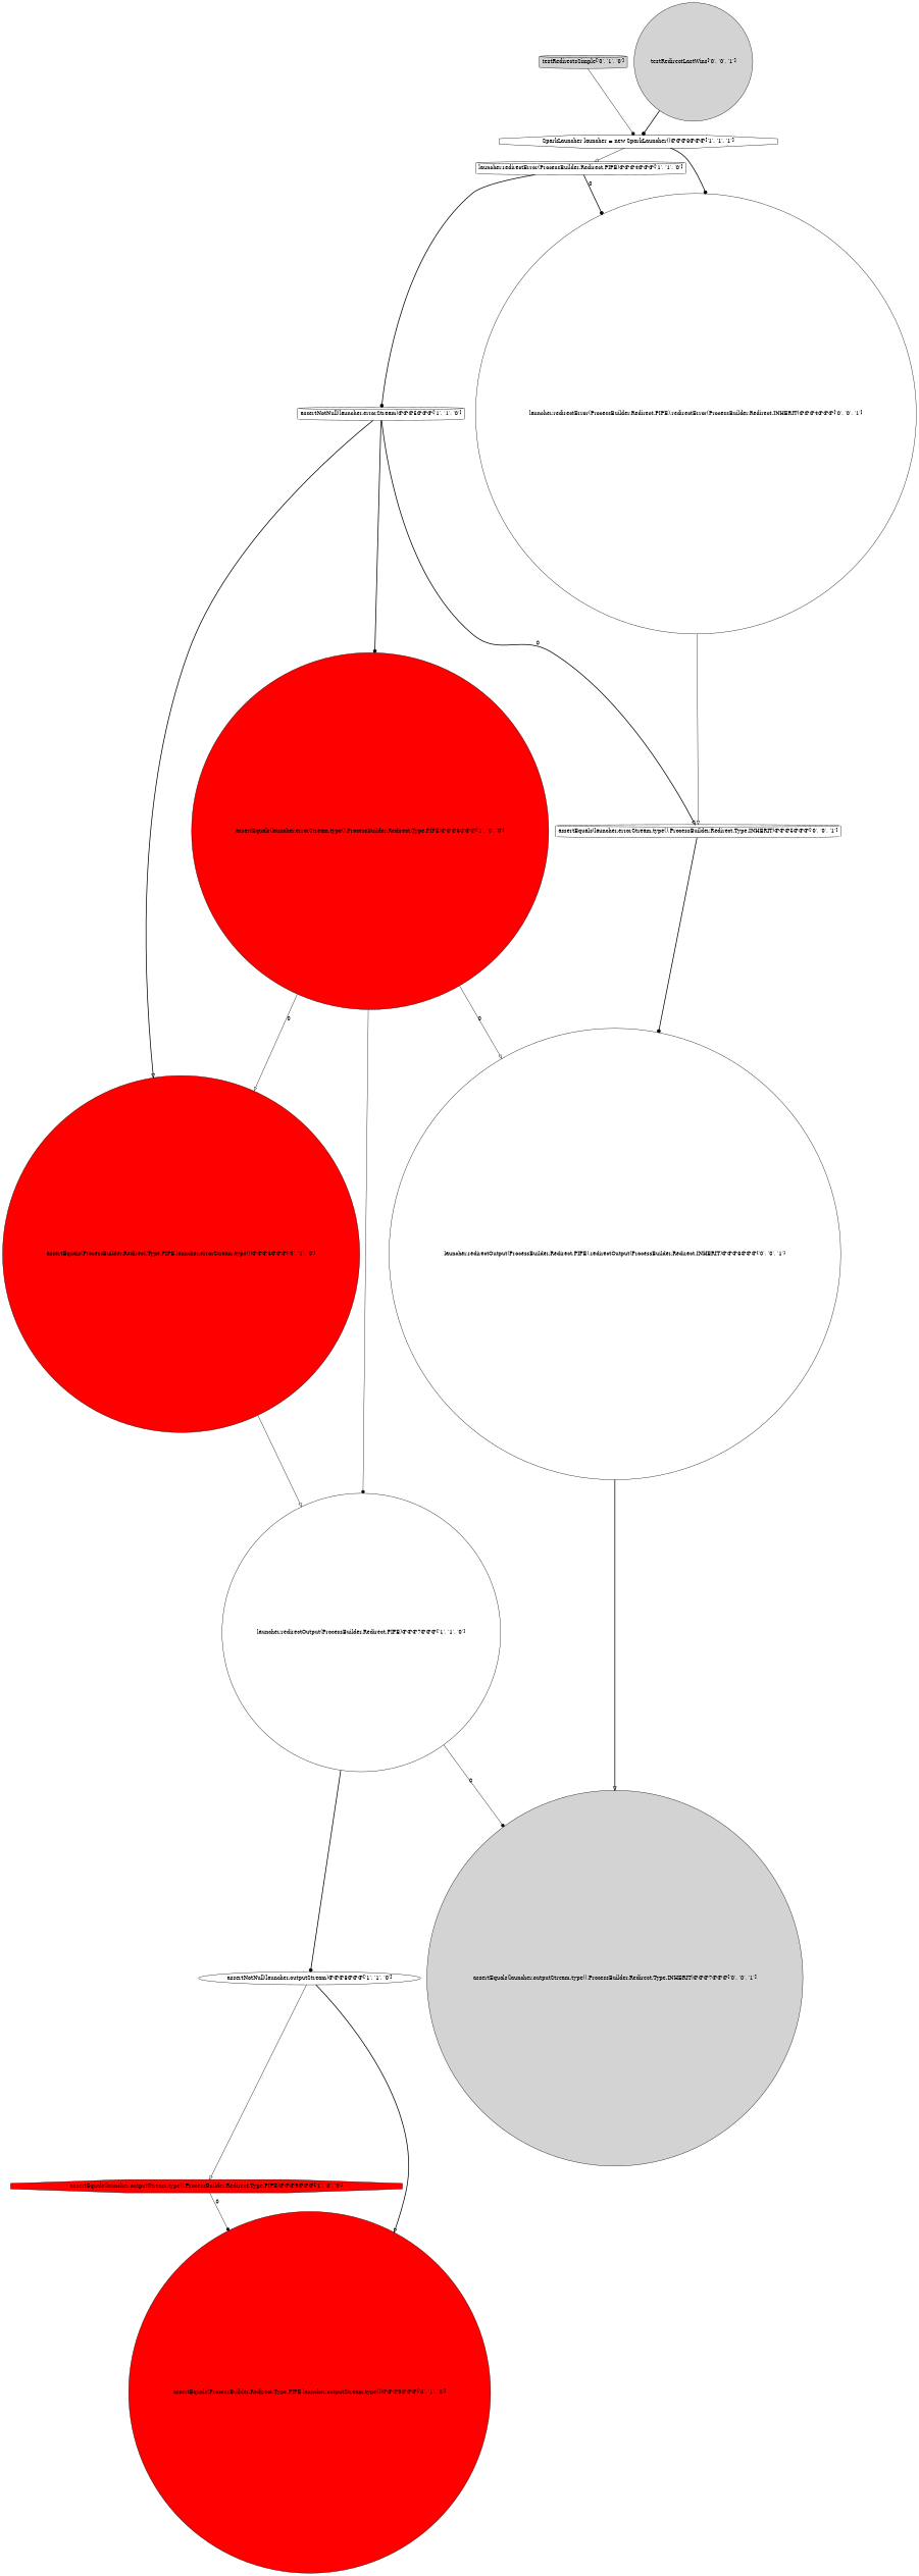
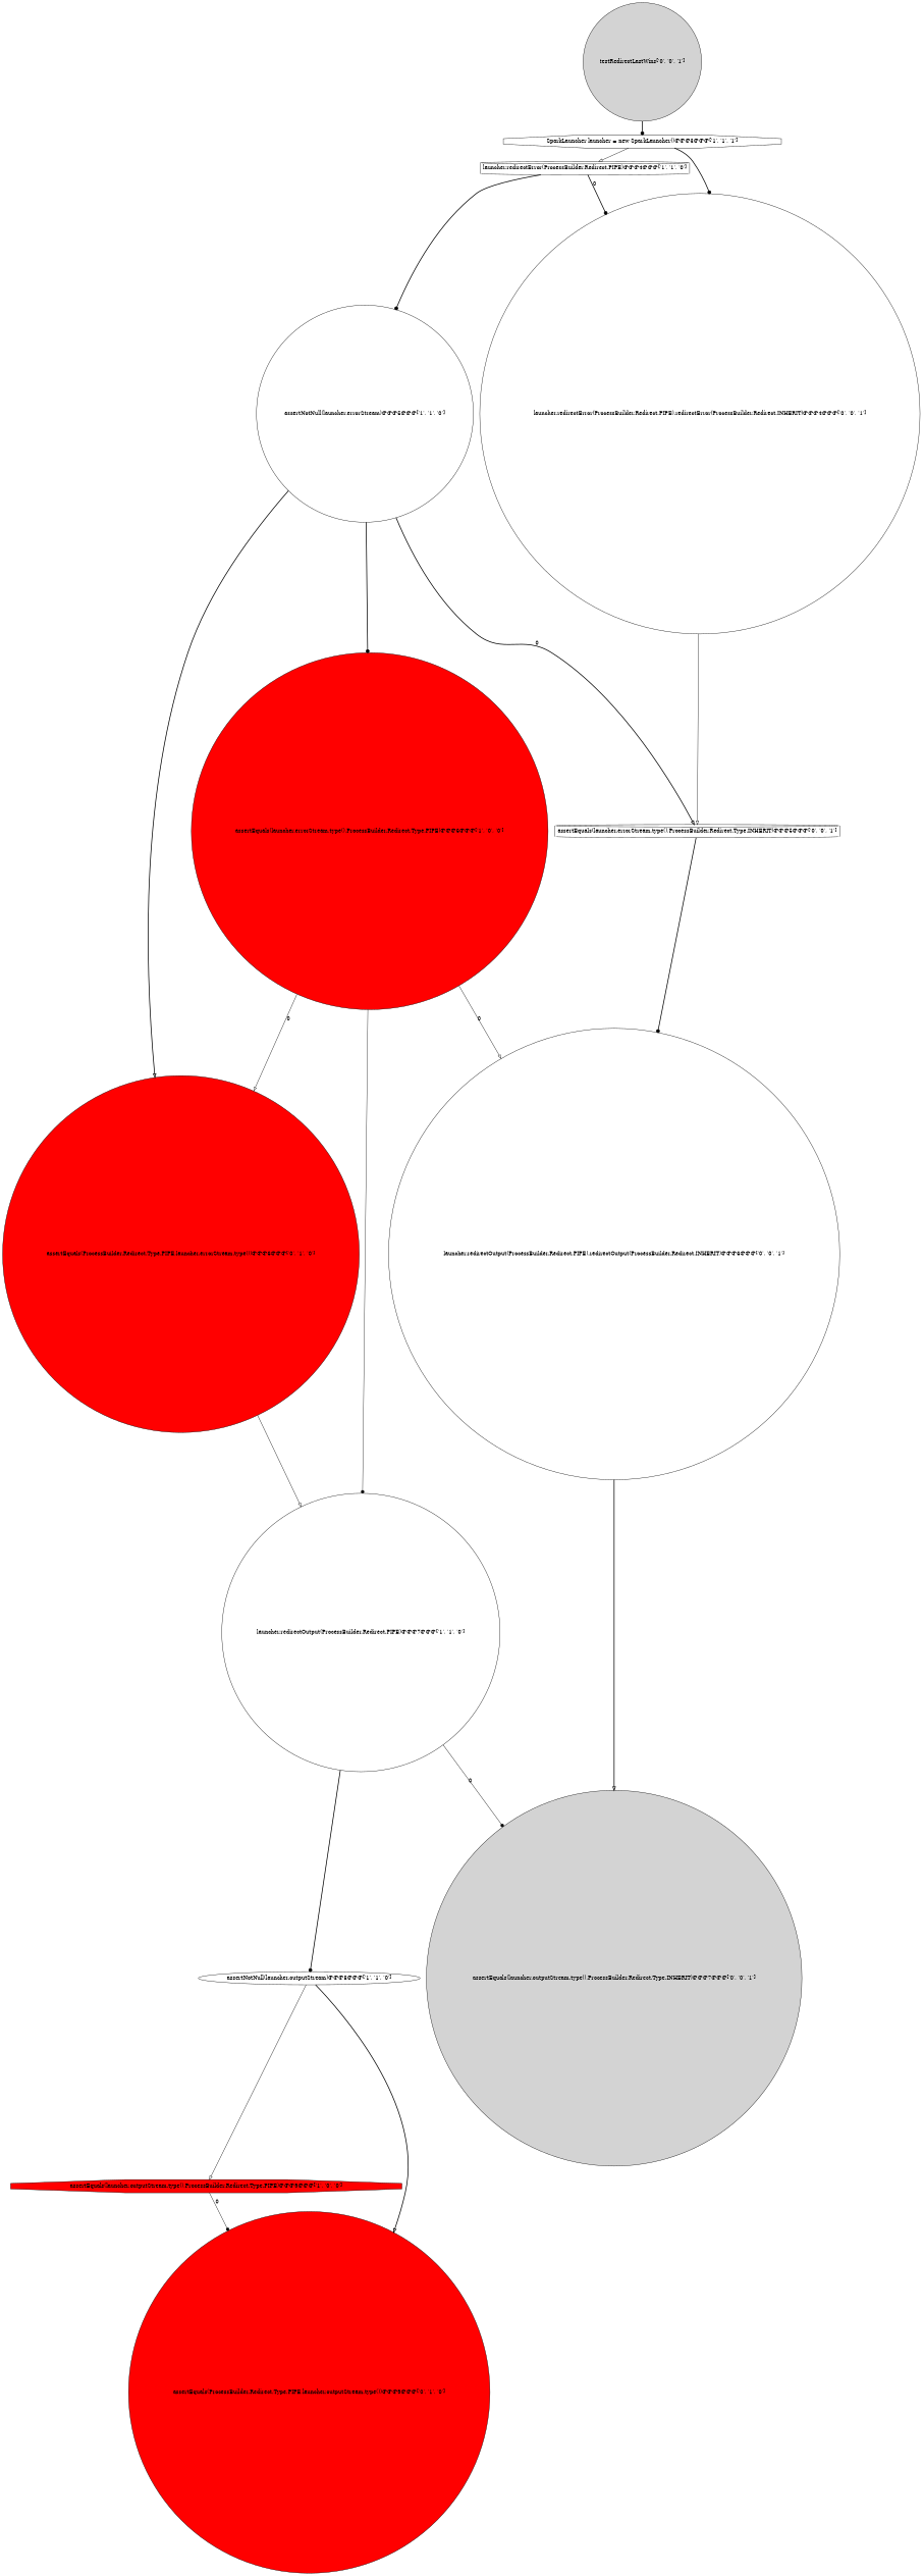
  digraph {
    node [fillcolor=white shape=circle style=filled]
    edge [arrowhead=dot style=bold]
    n1 [fillcolor=red label="assertEquals(launcher.outputStream.type(),ProcessBuilder.Redirect.Type.PIPE)@@@9@@@['1', '0', '0']" shape=octagon]
    n2 [fillcolor=red label="assertEquals(ProcessBuilder.Redirect.Type.PIPE,launcher.outputStream.type())@@@9@@@['0', '1', '0']"]
    n3 [label="SparkLauncher launcher = new SparkLauncher()@@@3@@@['1', '1', '1']" shape=octagon]
    n4 [label="launcher.redirectError(ProcessBuilder.Redirect.PIPE)@@@4@@@['1', '1', '0']" shape=cylinder]
    n5 [label="launcher.redirectError(ProcessBuilder.Redirect.PIPE).redirectError(ProcessBuilder.Redirect.INHERIT)@@@4@@@['0', '0', '1']"]
-   n6 [fillcolor=lightgray label="testRedirectsSimple['0', '1', '0']" shape=cylinder]
    n7 [label="launcher.redirectOutput(ProcessBuilder.Redirect.PIPE)@@@7@@@['1', '1', '0']"]
    n8 [fillcolor=lightgray label="assertEquals(launcher.outputStream.type(),ProcessBuilder.Redirect.Type.INHERIT)@@@7@@@['0', '0', '1']"]
    n9 [label="assertNotNull(launcher.outputStream)@@@8@@@['1', '1', '0']" shape=ellipse]
    n10 [fillcolor=red label="assertEquals(ProcessBuilder.Redirect.Type.PIPE,launcher.errorStream.type())@@@6@@@['0', '1', '0']"]
    n11 [fillcolor=red label="assertEquals(launcher.errorStream.type(),ProcessBuilder.Redirect.Type.PIPE)@@@6@@@['1', '0', '0']"]
    n12 [label="launcher.redirectOutput(ProcessBuilder.Redirect.PIPE).redirectOutput(ProcessBuilder.Redirect.INHERIT)@@@6@@@['0', '0', '1']"]
-   n13 [label="assertNotNull(launcher.errorStream)@@@5@@@['1', '1', '0']" shape=cylinder]
+   n13 [label="assertNotNull(launcher.errorStream)@@@5@@@['1', '1', '0']"]
    n14 [label="assertEquals(launcher.errorStream.type(),ProcessBuilder.Redirect.Type.INHERIT)@@@5@@@['0', '0', '1']" shape=cylinder]
    n15 [fillcolor=lightgray label="testRedirectLastWins['0', '0', '1']"]
    n1 -> n2 [label=0 style=solid]
    n3 -> n4 [arrowhead=onormal style=solid]
    n3 -> n5
    n4 -> n5 [label=0]
    n4 -> n13
    n5 -> n14 [arrowhead=onormal style=solid]
-   n6 -> n3 [style=solid]
    n7 -> n8 [label=0 style=solid]
    n7 -> n9
    n9 -> n1 [arrowhead=onormal style=solid]
    n9 -> n2 [arrowhead=onormal]
    n10 -> n7 [arrowhead=onormal style=solid]
    n11 -> n7 [style=solid]
    n11 -> n10 [arrowhead=onormal label=0 style=solid]
    n11 -> n12 [arrowhead=onormal label=0 style=solid]
    n12 -> n8 [arrowhead=onormal]
    n13 -> n10 [arrowhead=onormal]
    n13 -> n11
    n13 -> n14 [arrowhead=onormal label=0]
    n14 -> n12
    n15 -> n3
  }
